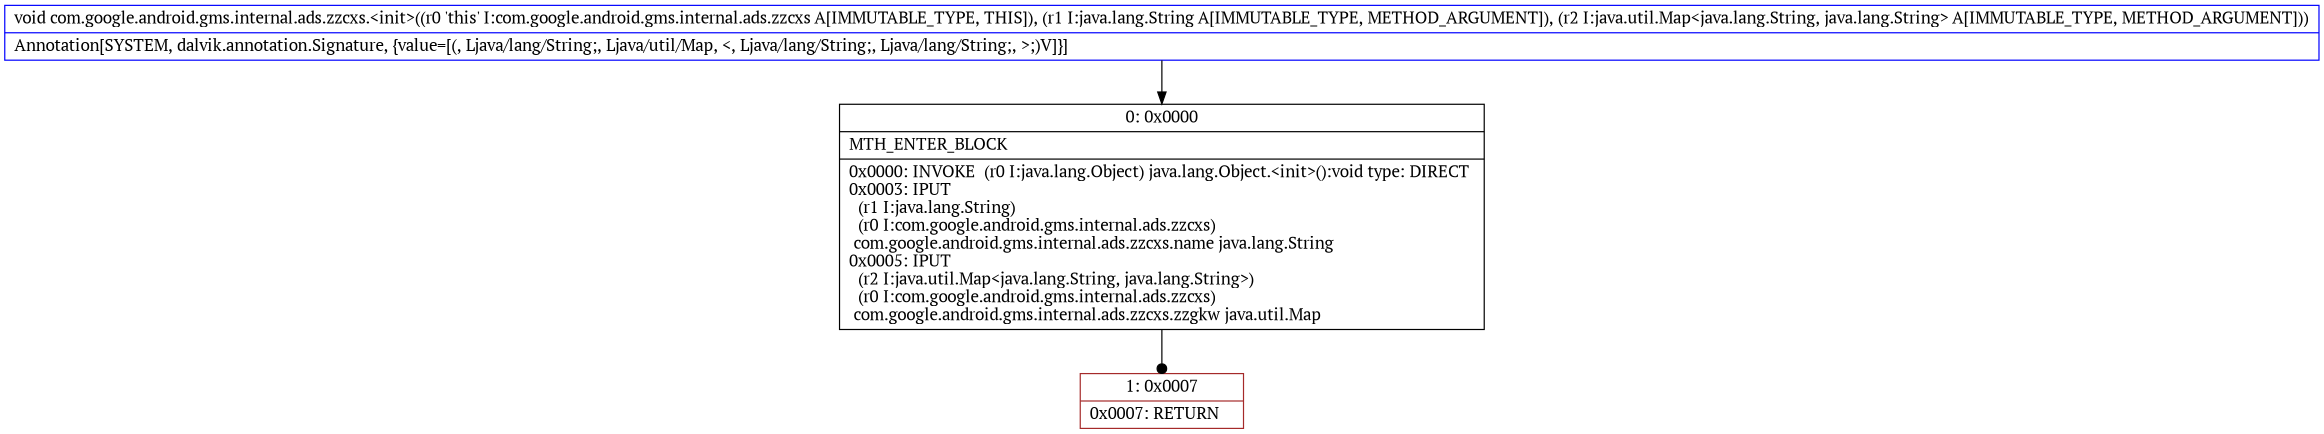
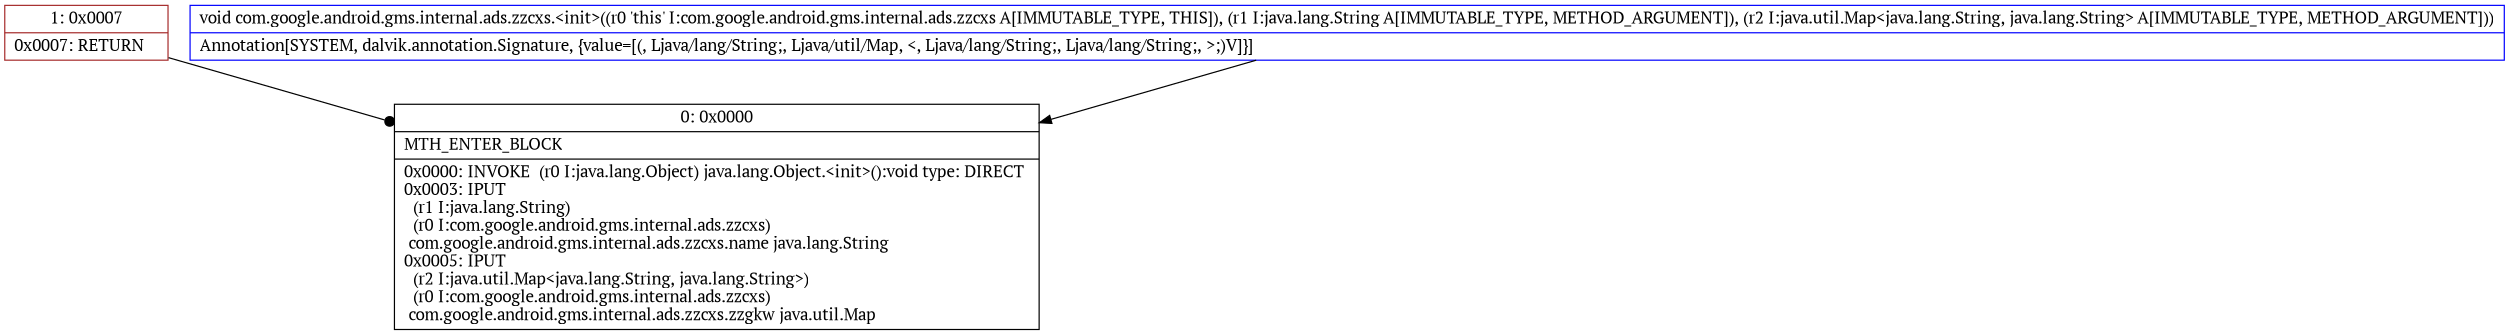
  digraph {
    fontname="PT Serif"
    node [shape=record fontname="PT Serif"]
    edge [fontname="PT Serif"]
    n1 [label="{0\:\ 0x0000|MTH_ENTER_BLOCK\l|0x0000: INVOKE  (r0 I:java.lang.Object) java.lang.Object.\<init\>():void type: DIRECT \l0x0003: IPUT  \l  (r1 I:java.lang.String)\l  (r0 I:com.google.android.gms.internal.ads.zzcxs)\l com.google.android.gms.internal.ads.zzcxs.name java.lang.String \l0x0005: IPUT  \l  (r2 I:java.util.Map\<java.lang.String, java.lang.String\>)\l  (r0 I:com.google.android.gms.internal.ads.zzcxs)\l com.google.android.gms.internal.ads.zzcxs.zzgkw java.util.Map \l}" color=black]
    n2 [label="{1\:\ 0x0007|0x0007: RETURN   \l}" color=brown]
    n3 [label="{void com.google.android.gms.internal.ads.zzcxs.\<init\>((r0 'this' I:com.google.android.gms.internal.ads.zzcxs A[IMMUTABLE_TYPE, THIS]), (r1 I:java.lang.String A[IMMUTABLE_TYPE, METHOD_ARGUMENT]), (r2 I:java.util.Map\<java.lang.String, java.lang.String\> A[IMMUTABLE_TYPE, METHOD_ARGUMENT]))  | Annotation[SYSTEM, dalvik.annotation.Signature, \{value=[(, Ljava\/lang\/String;, Ljava\/util\/Map, \<, Ljava\/lang\/String;, Ljava\/lang\/String;, \>;)V]\}]\l}" color=blue]
-   n1 -> n2 [arrowhead=dot]
+   n2 -> n1 [arrowhead=dot]
    n3 -> n1 [arrowhead=normal]
  }
